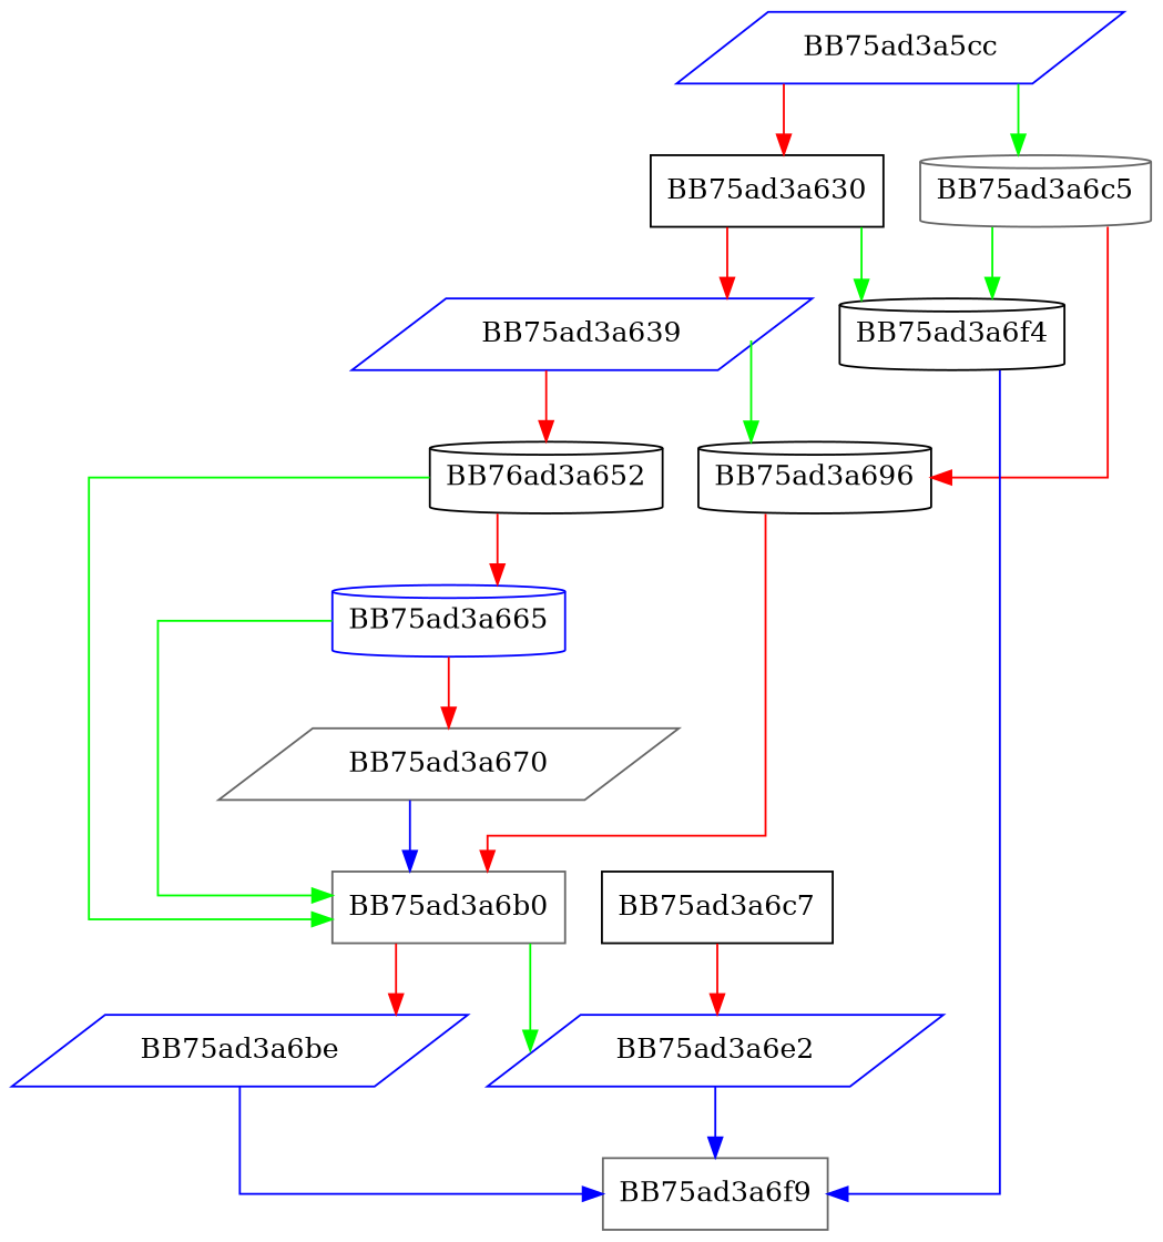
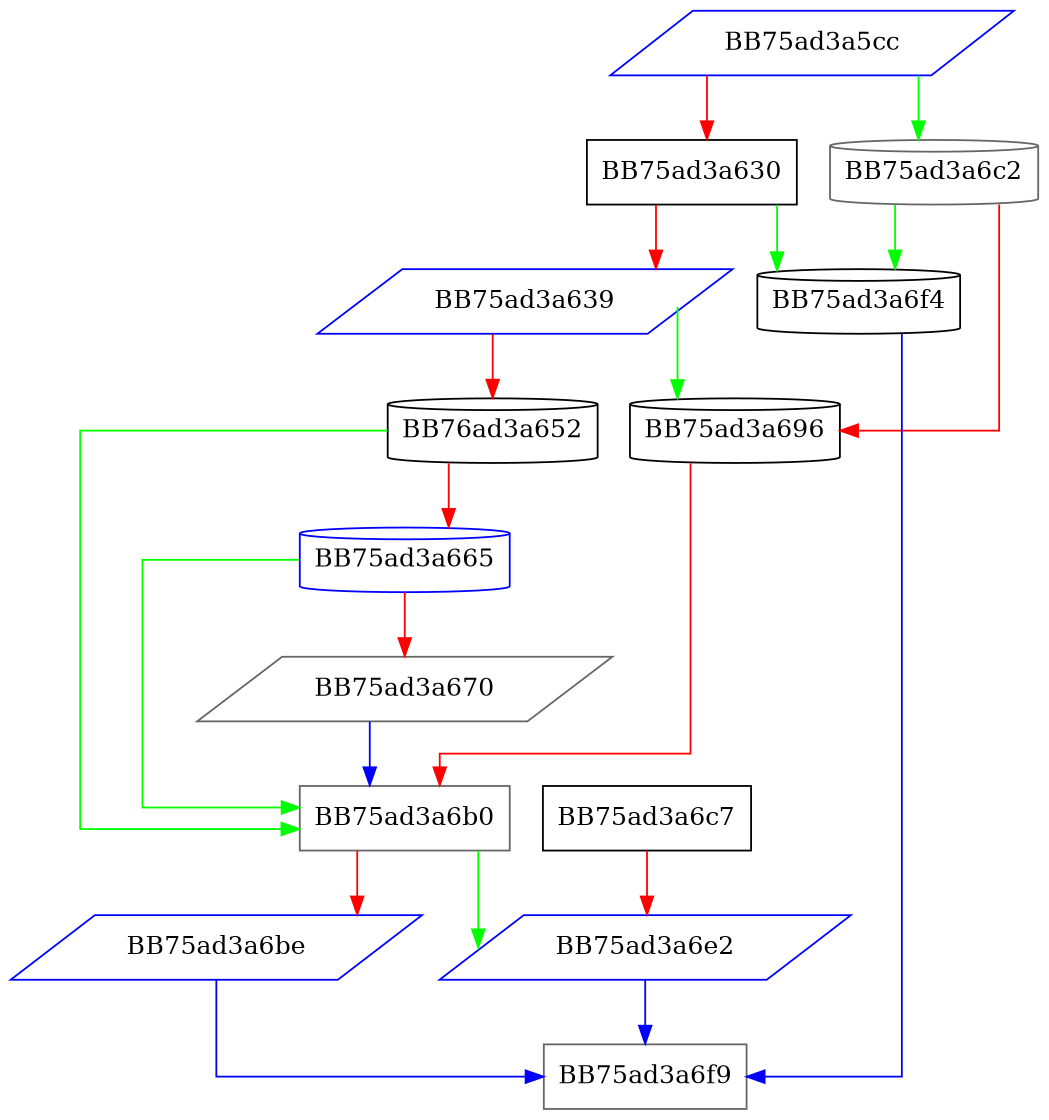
  digraph {
    splines=ortho
    node [color=blue shape=cylinder]
    edge [color=red]
-   BB75ad3a6c2 [color=gray40 label=BB75ad3a6c5]
+   BB75ad3a6c2 [color=gray40]
    BB75ad3a5cc [shape=parallelogram]
    BB75ad3a630 [color=black shape=box]
    BB75ad3a6f4 [color=black]
    BB75ad3a696 [color=black]
    BB75ad3a639 [shape=parallelogram]
    BB75ad3a6f9 [color=gray40 shape=box]
    BB75ad3a6c7 [color=black shape=box]
    BB75ad3a6e2 [shape=parallelogram]
    n10 [color=black label=BB76ad3a652]
    BB75ad3a6b0 [color=gray40 shape=box]
    BB75ad3a665
    BB75ad3a6be [shape=parallelogram]
    BB75ad3a670 [color=gray40 shape=parallelogram]
    BB75ad3a6c2 -> BB75ad3a6f4 [color=green]
    BB75ad3a6c2 -> BB75ad3a696
    BB75ad3a5cc -> BB75ad3a6c2 [color=green]
    BB75ad3a5cc -> BB75ad3a630
    BB75ad3a630 -> BB75ad3a6f4 [color=green]
    BB75ad3a630 -> BB75ad3a639
    BB75ad3a6f4 -> BB75ad3a6f9 [color=blue]
    BB75ad3a696 -> BB75ad3a6b0
    BB75ad3a639 -> BB75ad3a696 [color=green]
    BB75ad3a639 -> n10
    BB75ad3a6c7 -> BB75ad3a6e2
    BB75ad3a6e2 -> BB75ad3a6f9 [color=blue]
    n10 -> BB75ad3a6b0 [color=green]
    n10 -> BB75ad3a665
    BB75ad3a6b0 -> BB75ad3a6e2 [color=green]
    BB75ad3a6b0 -> BB75ad3a6be
    BB75ad3a665 -> BB75ad3a6b0 [color=green]
    BB75ad3a665 -> BB75ad3a670
    BB75ad3a6be -> BB75ad3a6f9 [color=blue]
    BB75ad3a670 -> BB75ad3a6b0 [color=blue]
  }
